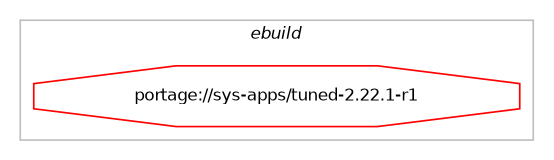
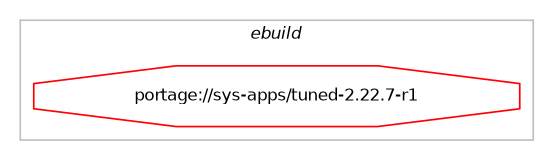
  digraph {
    compound=true
    concentrate=true
    fontname=Helvetica
    fontsize=10
    newrank=true
    rankdir=LR
    ranksep=1.5
-   n1 [color=red fontname=Helvetica fontsize=10 label="portage://sys-apps/tuned-2.22.1-r1" width=4 shape=octagon]
+   n1 [color=red fontname=Helvetica fontsize=10 label="portage://sys-apps/tuned-2.22.7-r1" width=4 shape=octagon]
    subgraph cluster_1 {
      color=gray
      label=<<i>ebuild</i>>
      n1
    }
    subgraph cluster_2 {
      color=gray
      label=<<i>dependencies</i>>
      subgraph cluster_3 {
        color=gray
        fillcolor="#eeeeee"
        label=<<i>compile</i>>
        style=filled
      }
      subgraph cluster_4 {
        color=gray
        fillcolor="#eeeeee"
        label=<<i>compile and run</i>>
        style=filled
      }
      subgraph cluster_5 {
        color=gray
        fillcolor="#eeeeee"
        label=<<i>run</i>>
        style=filled
      }
    }
    subgraph cluster_6 {
      color=gray
      label=<<i>candidates</i>>
      rank=same
    }
  }
